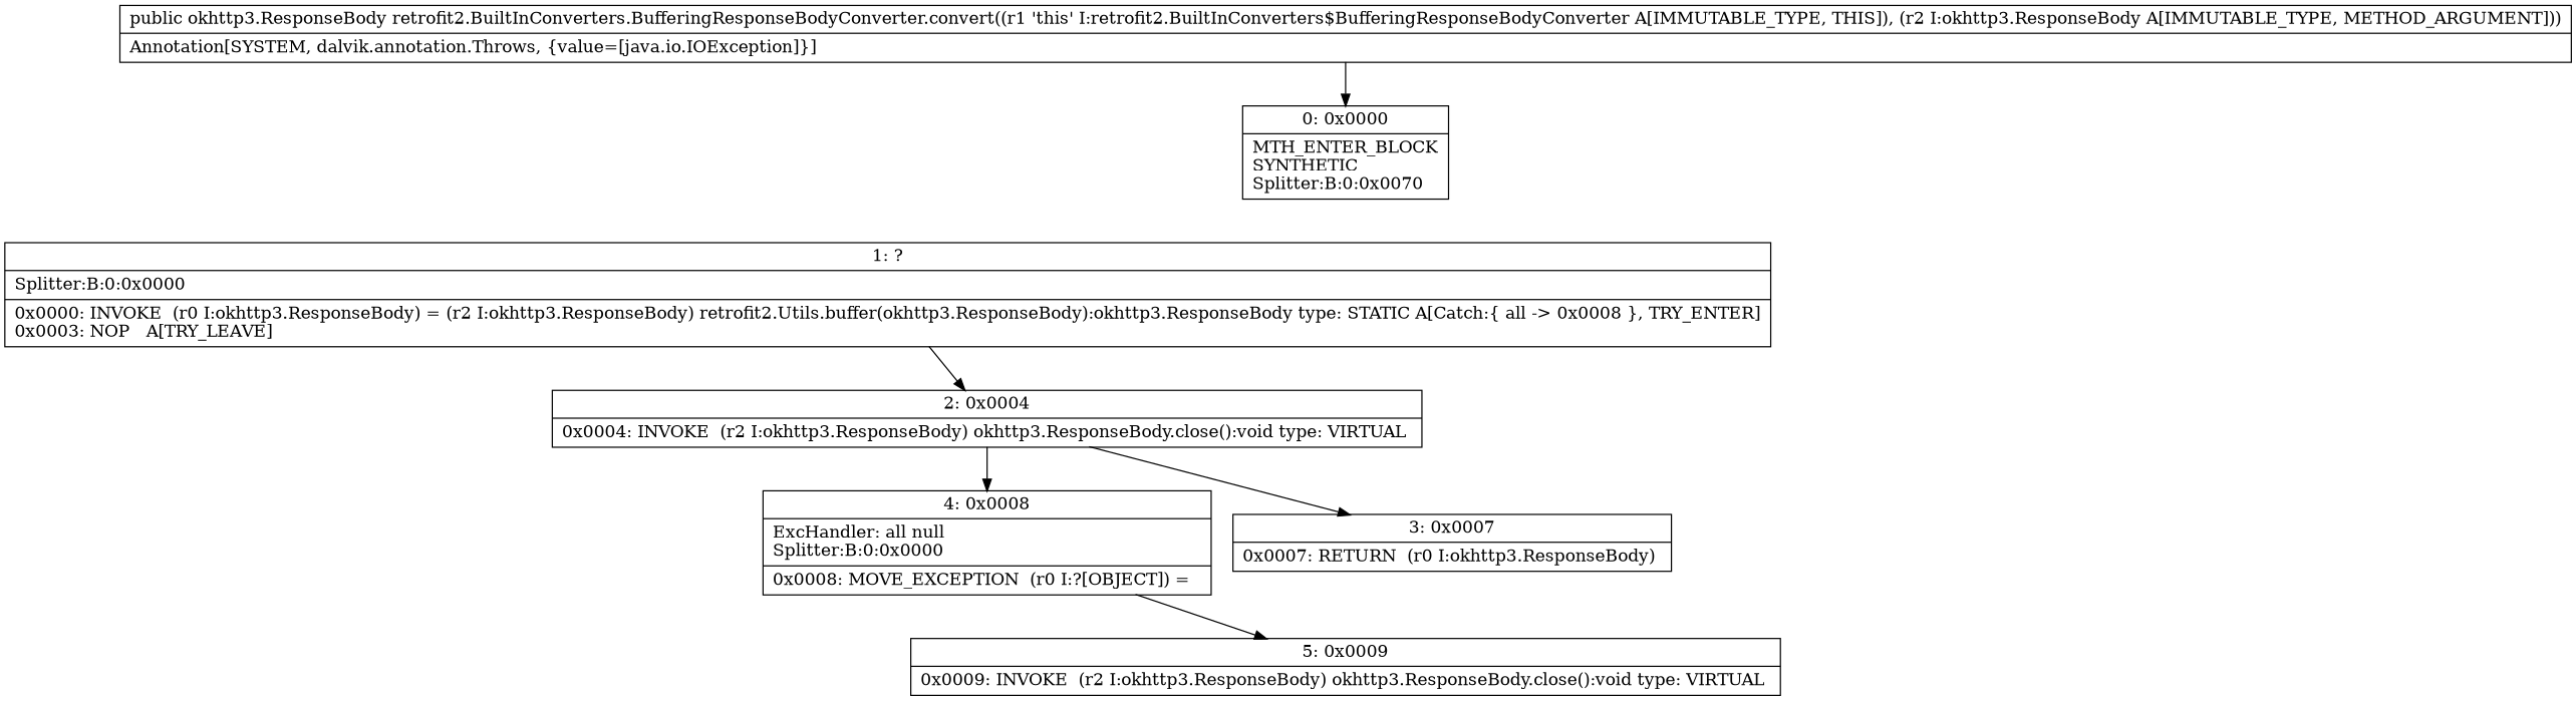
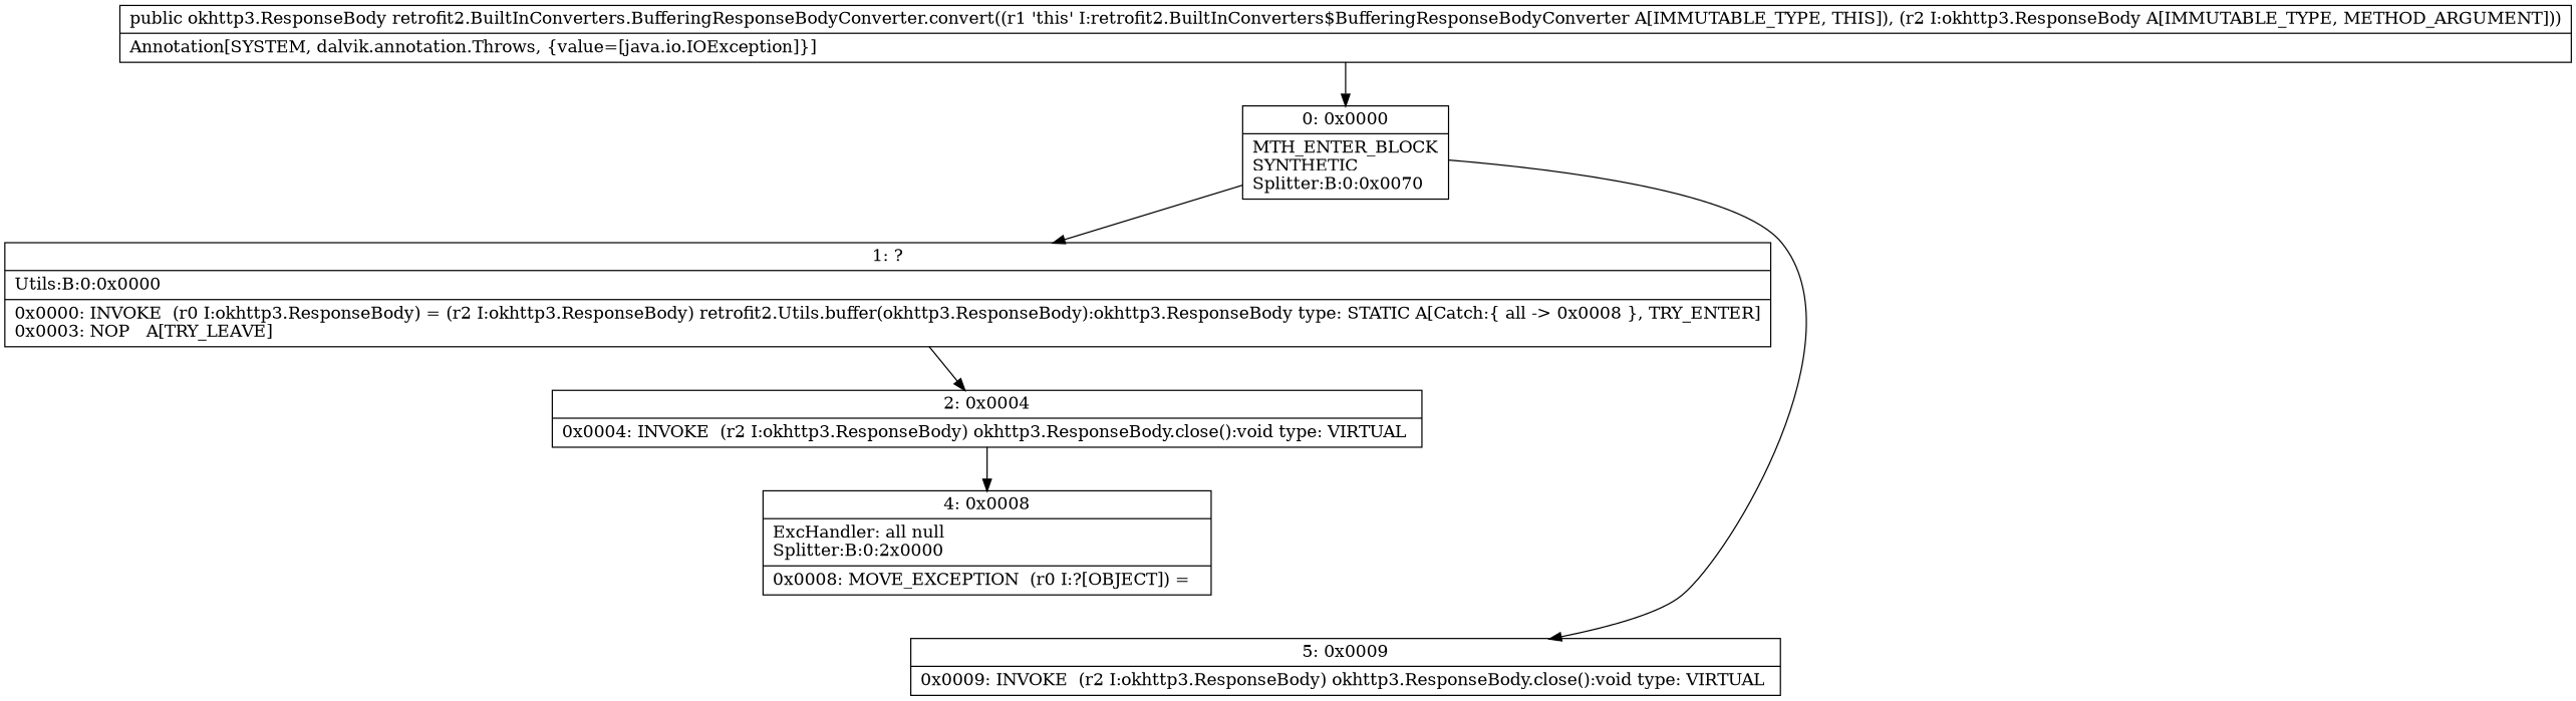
  digraph {
    node [shape=record]
    n1 [label="{0\:\ 0x0000|MTH_ENTER_BLOCK\lSYNTHETIC\lSplitter:B:0:0x0070\l}"]
-   n2 [label="{1\:\ ?|Splitter:B:0:0x0000\l|0x0000: INVOKE  (r0 I:okhttp3.ResponseBody) = (r2 I:okhttp3.ResponseBody) retrofit2.Utils.buffer(okhttp3.ResponseBody):okhttp3.ResponseBody type: STATIC A[Catch:\{ all \-\> 0x0008 \}, TRY_ENTER]\l0x0003: NOP   A[TRY_LEAVE]\l}"]
+   n2 [label="{1\:\ ?|Utils:B:0:0x0000\l|0x0000: INVOKE  (r0 I:okhttp3.ResponseBody) = (r2 I:okhttp3.ResponseBody) retrofit2.Utils.buffer(okhttp3.ResponseBody):okhttp3.ResponseBody type: STATIC A[Catch:\{ all \-\> 0x0008 \}, TRY_ENTER]\l0x0003: NOP   A[TRY_LEAVE]\l}"]
    n3 [label="{2\:\ 0x0004|0x0004: INVOKE  (r2 I:okhttp3.ResponseBody) okhttp3.ResponseBody.close():void type: VIRTUAL \l}"]
-   n4 [label="{4\:\ 0x0008|ExcHandler: all null\lSplitter:B:0:0x0000\l|0x0008: MOVE_EXCEPTION  (r0 I:?[OBJECT]) =  \l}"]
+   n4 [label="{4\:\ 0x0008|ExcHandler: all null\lSplitter:B:0:2x0000\l|0x0008: MOVE_EXCEPTION  (r0 I:?[OBJECT]) =  \l}"]
    n5 [label="{5\:\ 0x0009|0x0009: INVOKE  (r2 I:okhttp3.ResponseBody) okhttp3.ResponseBody.close():void type: VIRTUAL \l}"]
-   n6 [label="{3\:\ 0x0007|0x0007: RETURN  (r0 I:okhttp3.ResponseBody) \l}"]
    n7 [label="{public okhttp3.ResponseBody retrofit2.BuiltInConverters.BufferingResponseBodyConverter.convert((r1 'this' I:retrofit2.BuiltInConverters$BufferingResponseBodyConverter A[IMMUTABLE_TYPE, THIS]), (r2 I:okhttp3.ResponseBody A[IMMUTABLE_TYPE, METHOD_ARGUMENT]))  | Annotation[SYSTEM, dalvik.annotation.Throws, \{value=[java.io.IOException]\}]\l}"]
+   n1 -> n2
    n2 -> n3
    n3 -> n4
-   n3 -> n6
-   n4 -> n5
+   n1 -> n5
    n7 -> n1
  }
